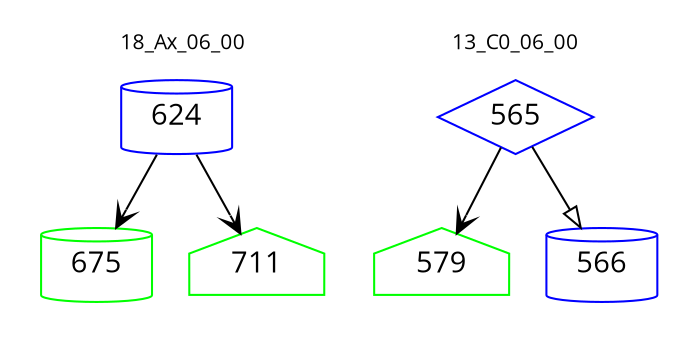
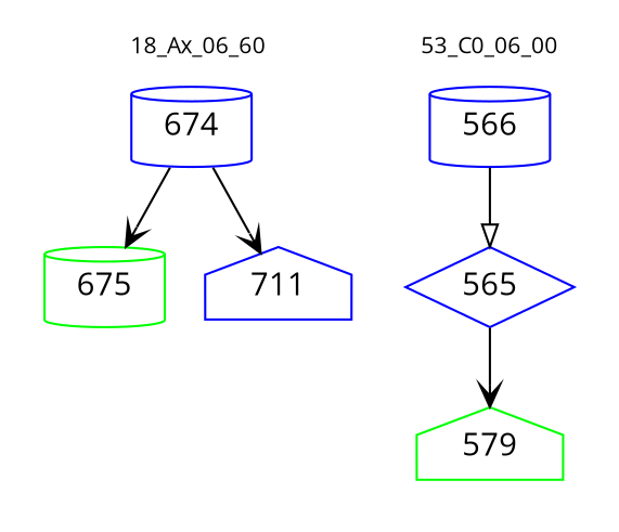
  digraph {
    fontname="Open Sans"
    node [color=blue fontname="Open Sans" shape=cylinder]
    edge [arrowhead=vee color=black fontname="Open Sans"]
-   n1 [label=624]
+   n1 [label=674]
    n2 [color=green label=675]
-   n3 [color=green label=711 shape=house]
+   n3 [label=711 shape=house]
    n4 [label=565 shape=diamond]
    n5 [color=green label=579 shape=house]
    n6 [label=566]
    subgraph cluster_1 {
      color=white
      fontsize=10
-     label="18_Ax_06_00"
+     label="18_Ax_06_60"
      n1
      n2
      n3
    }
    subgraph cluster_2 {
      color=white
      fontsize=10
-     label="13_C0_06_00"
+     label="53_C0_06_00"
      n4
      n5
      n6
    }
    n1 -> n2
    n1 -> n3
    n4 -> n5
-   n4 -> n6 [arrowhead=onormal]
+   n6 -> n4 [arrowhead=onormal]
  }
